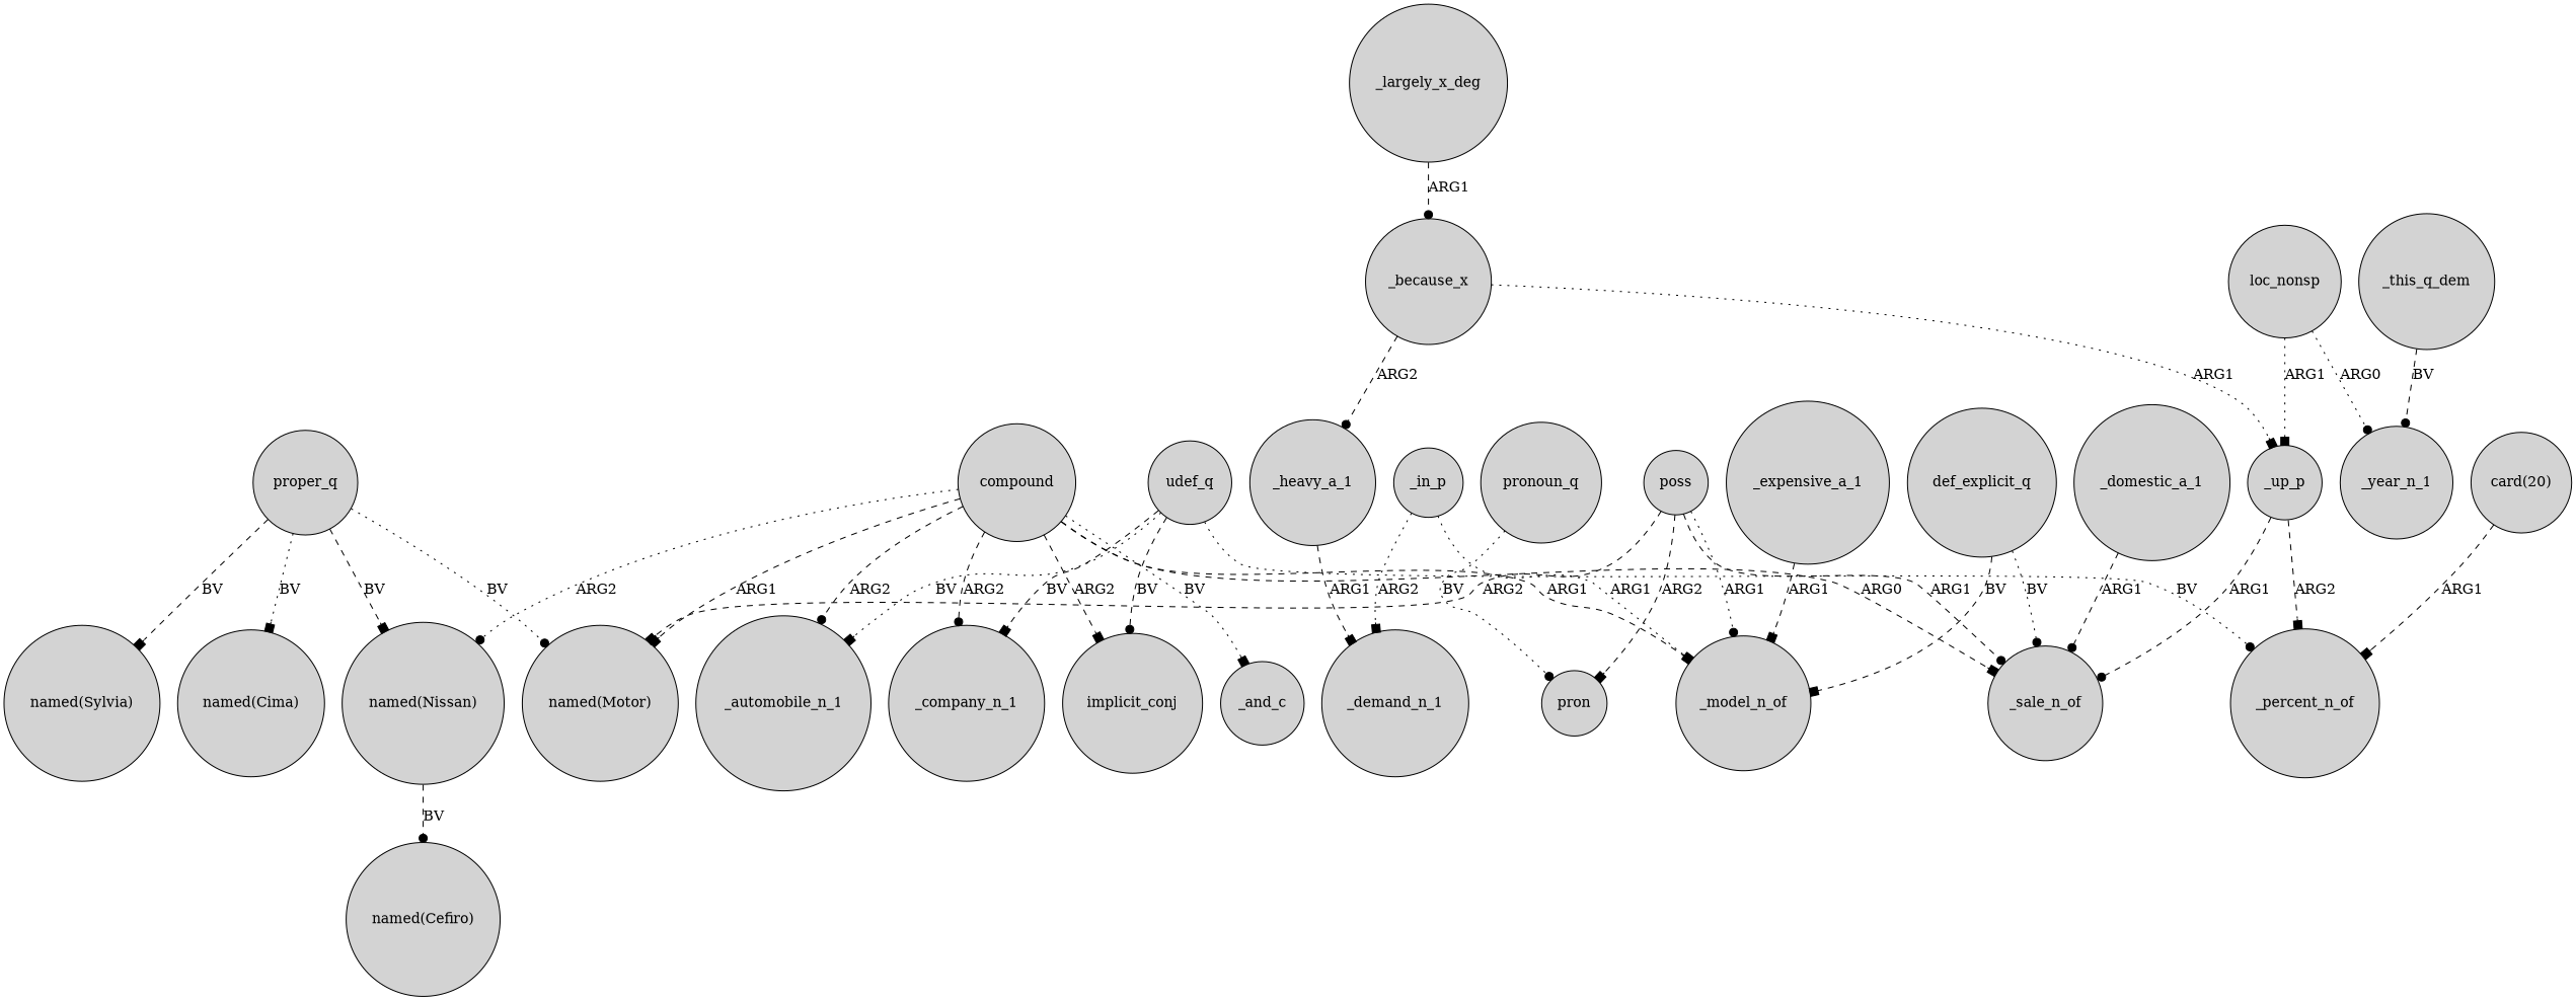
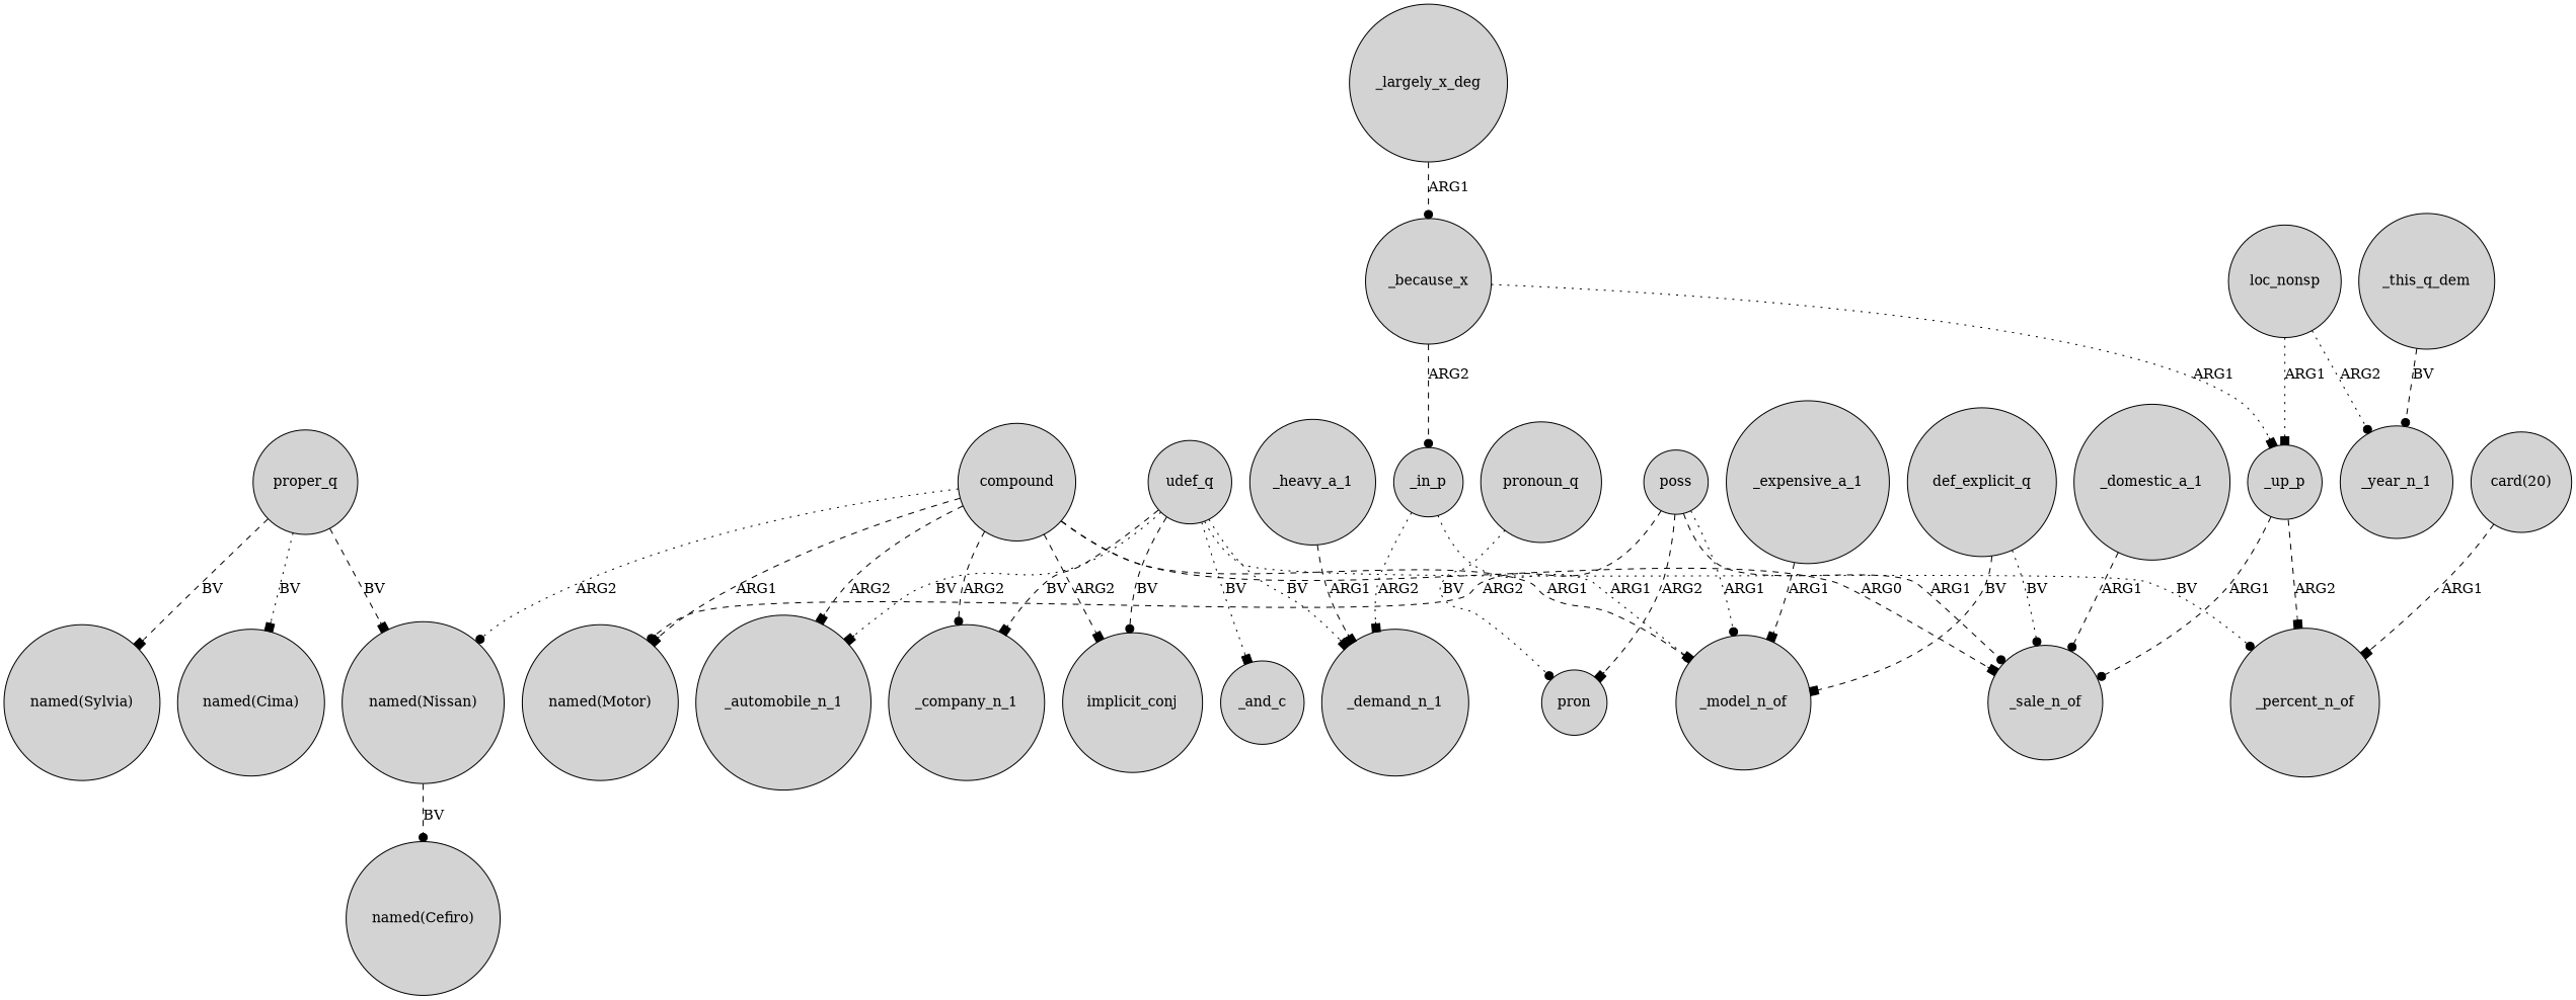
  digraph {
    node [shape=circle style=filled]
    edge [arrowhead=box style=dashed]
    proper_q
    "named(Motor)"
    "named(Nissan)"
    "named(Cima)"
    "named(Sylvia)"
    "named(Cefiro)"
    compound
    implicit_conj
    _company_n_1
    _automobile_n_1
    _model_n_of
    _sale_n_of
    _because_x
    _in_p
    _up_p
    _demand_n_1
    _percent_n_of
    poss
    pron
    udef_q
    _and_c
    def_explicit_q
    pronoun_q
    loc_nonsp
    _year_n_1
    _largely_x_deg
    _expensive_a_1
    _heavy_a_1
    _domestic_a_1
    "card(20)"
    _this_q_dem
-   proper_q -> "named(Motor)" [arrowhead=dot label=BV style=dotted]
    proper_q -> "named(Nissan)" [label=BV]
    proper_q -> "named(Cima)" [label=BV style=dotted]
    proper_q -> "named(Sylvia)" [label=BV]
    "named(Nissan)" -> "named(Cefiro)" [arrowhead=dot label=BV]
    compound -> "named(Motor)" [label=ARG1]
    compound -> "named(Nissan)" [arrowhead=dot label=ARG2 style=dotted]
    compound -> implicit_conj [label=ARG2]
    compound -> _company_n_1 [arrowhead=dot label=ARG2]
-   compound -> _automobile_n_1 [arrowhead=dot label=ARG2]
-   compound -> _model_n_of [label=ARG1]
+   compound -> _automobile_n_1 [label=ARG2]
+   compound -> _model_n_of [arrowhead=dot label=ARG1]
    compound -> _sale_n_of [label=ARG0]
-   _because_x -> _heavy_a_1 [arrowhead=dot label=ARG2]
+   _because_x -> _in_p [arrowhead=dot label=ARG2]
    _because_x -> _up_p [label=ARG1 style=dotted]
    _in_p -> _model_n_of [label=ARG1 style=dotted]
    _in_p -> _demand_n_1 [label=ARG2 style=dotted]
    _up_p -> _sale_n_of [arrowhead=dot label=ARG1]
    _up_p -> _percent_n_of [label=ARG2]
-   poss -> "named(Motor)" [label=ARG2]
+   poss -> "named(Motor)" [arrowhead=dot label=ARG2]
    poss -> _model_n_of [arrowhead=dot label=ARG1 style=dotted]
    poss -> _sale_n_of [arrowhead=dot label=ARG1]
    poss -> pron [label=ARG2]
    udef_q -> implicit_conj [arrowhead=dot label=BV]
    udef_q -> _company_n_1 [label=BV]
    udef_q -> _automobile_n_1 [label=BV style=dotted]
+   udef_q -> _demand_n_1 [label=BV style=dotted]
    udef_q -> _percent_n_of [arrowhead=dot label=BV style=dotted]
-   compound -> _and_c [label=BV style=dotted]
+   udef_q -> _and_c [label=BV style=dotted]
    def_explicit_q -> _model_n_of [label=BV]
    def_explicit_q -> _sale_n_of [arrowhead=dot label=BV style=dotted]
    pronoun_q -> pron [arrowhead=dot label=BV style=dotted]
    loc_nonsp -> _up_p [label=ARG1 style=dotted]
-   loc_nonsp -> _year_n_1 [arrowhead=dot label=ARG0 style=dotted]
+   loc_nonsp -> _year_n_1 [arrowhead=dot label=ARG2 style=dotted]
    _largely_x_deg -> _because_x [arrowhead=dot label=ARG1]
    _expensive_a_1 -> _model_n_of [label=ARG1]
    _heavy_a_1 -> _demand_n_1 [label=ARG1]
    _domestic_a_1 -> _sale_n_of [arrowhead=dot label=ARG1]
    "card(20)" -> _percent_n_of [label=ARG1]
    _this_q_dem -> _year_n_1 [arrowhead=dot label=BV]
  }
